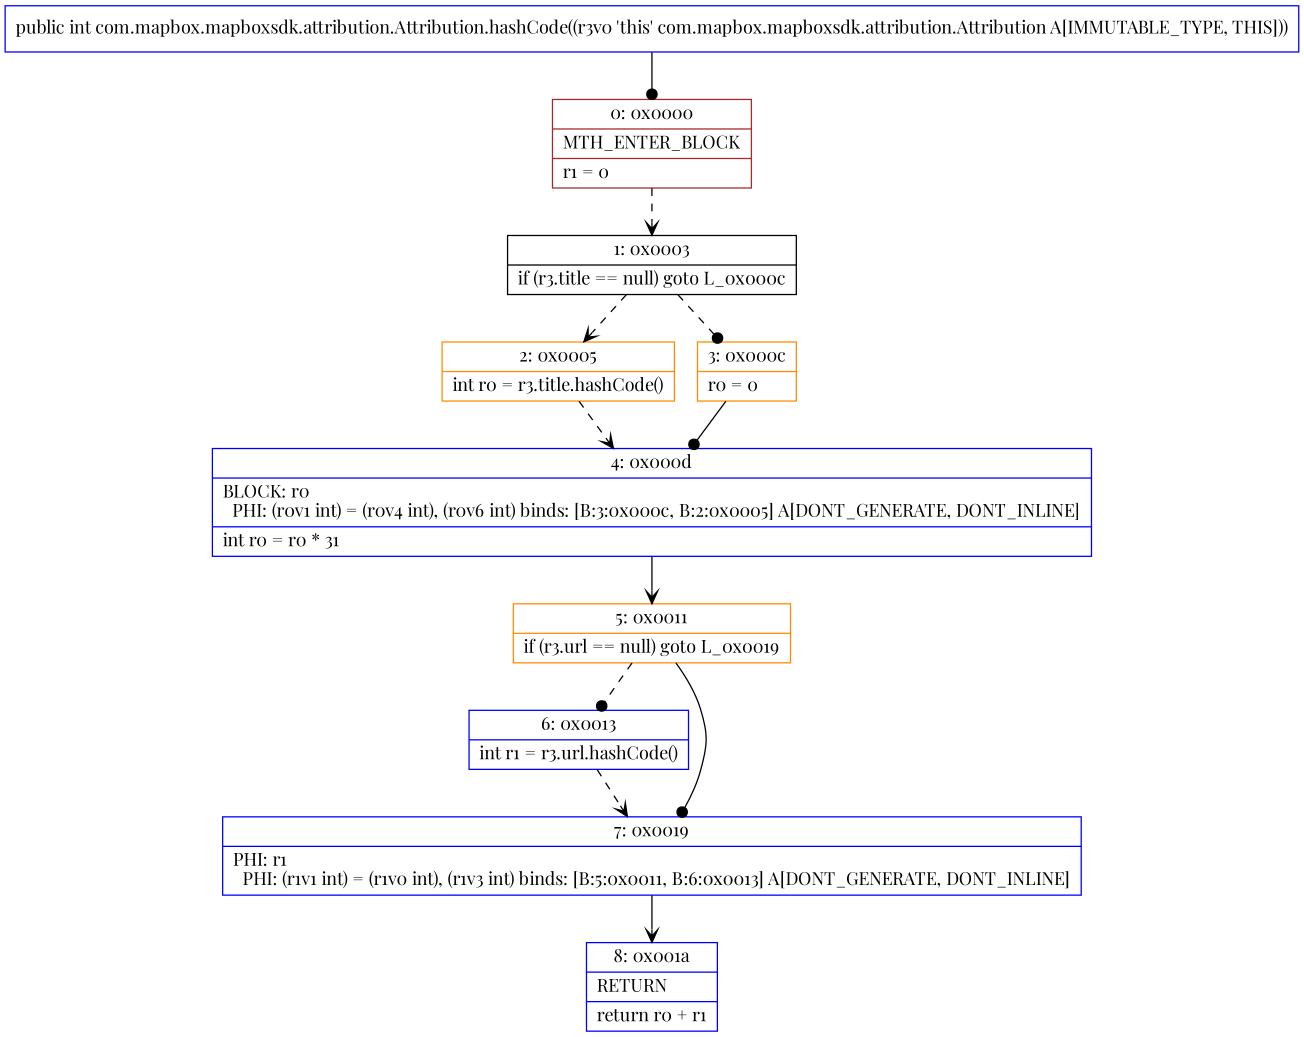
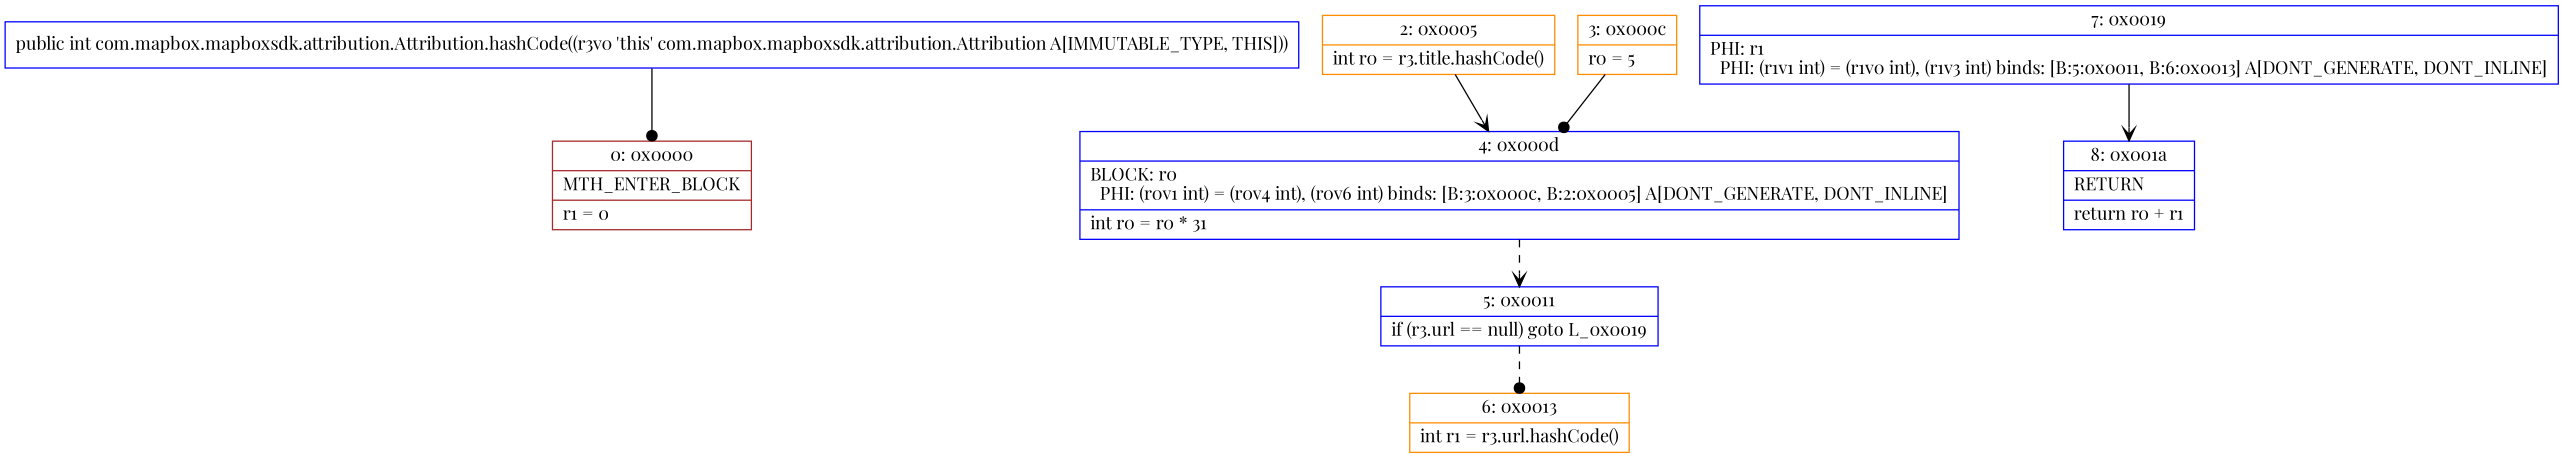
  digraph {
    fontname="Playfair Display"
    node [color=blue fontname="Playfair Display" shape=record]
    edge [arrowhead=vee fontname="Playfair Display" style=dashed]
    n1 [color=brown label="{0\:\ 0x0000|MTH_ENTER_BLOCK\l|r1 = 0\l}"]
-   n2 [color=black label="{1\:\ 0x0003|if (r3.title == null) goto L_0x000c\l}"]
    n3 [color=darkorange label="{2\:\ 0x0005|int r0 = r3.title.hashCode()\l}"]
-   n4 [color=darkorange label="{3\:\ 0x000c|r0 = 0\l}"]
+   n4 [color=darkorange label="{3\:\ 0x000c|r0 = 5\l}"]
    n5 [label="{4\:\ 0x000d|BLOCK: r0 \l  PHI: (r0v1 int) = (r0v4 int), (r0v6 int) binds: [B:3:0x000c, B:2:0x0005] A[DONT_GENERATE, DONT_INLINE]\l|int r0 = r0 * 31\l}"]
-   n6 [color=darkorange label="{5\:\ 0x0011|if (r3.url == null) goto L_0x0019\l}"]
-   n7 [label="{6\:\ 0x0013|int r1 = r3.url.hashCode()\l}"]
+   n6 [label="{5\:\ 0x0011|if (r3.url == null) goto L_0x0019\l}"]
+   n7 [color=darkorange label="{6\:\ 0x0013|int r1 = r3.url.hashCode()\l}"]
    n8 [label="{7\:\ 0x0019|PHI: r1 \l  PHI: (r1v1 int) = (r1v0 int), (r1v3 int) binds: [B:5:0x0011, B:6:0x0013] A[DONT_GENERATE, DONT_INLINE]\l}"]
    n9 [label="{8\:\ 0x001a|RETURN\l|return r0 + r1\l}"]
    n10 [label="{public int com.mapbox.mapboxsdk.attribution.Attribution.hashCode((r3v0 'this' com.mapbox.mapboxsdk.attribution.Attribution A[IMMUTABLE_TYPE, THIS])) }"]
-   n1 -> n2
-   n2 -> n3
-   n2 -> n4 [arrowhead=dot]
-   n3 -> n5
+   n3 -> n5 [style=solid]
    n4 -> n5 [arrowhead=dot style=solid]
-   n5 -> n6 [style=solid]
+   n5 -> n6
    n6 -> n7 [arrowhead=dot]
-   n6 -> n8 [arrowhead=dot style=solid]
-   n7 -> n8
    n8 -> n9 [style=solid]
    n10 -> n1 [arrowhead=dot style=solid]
  }
